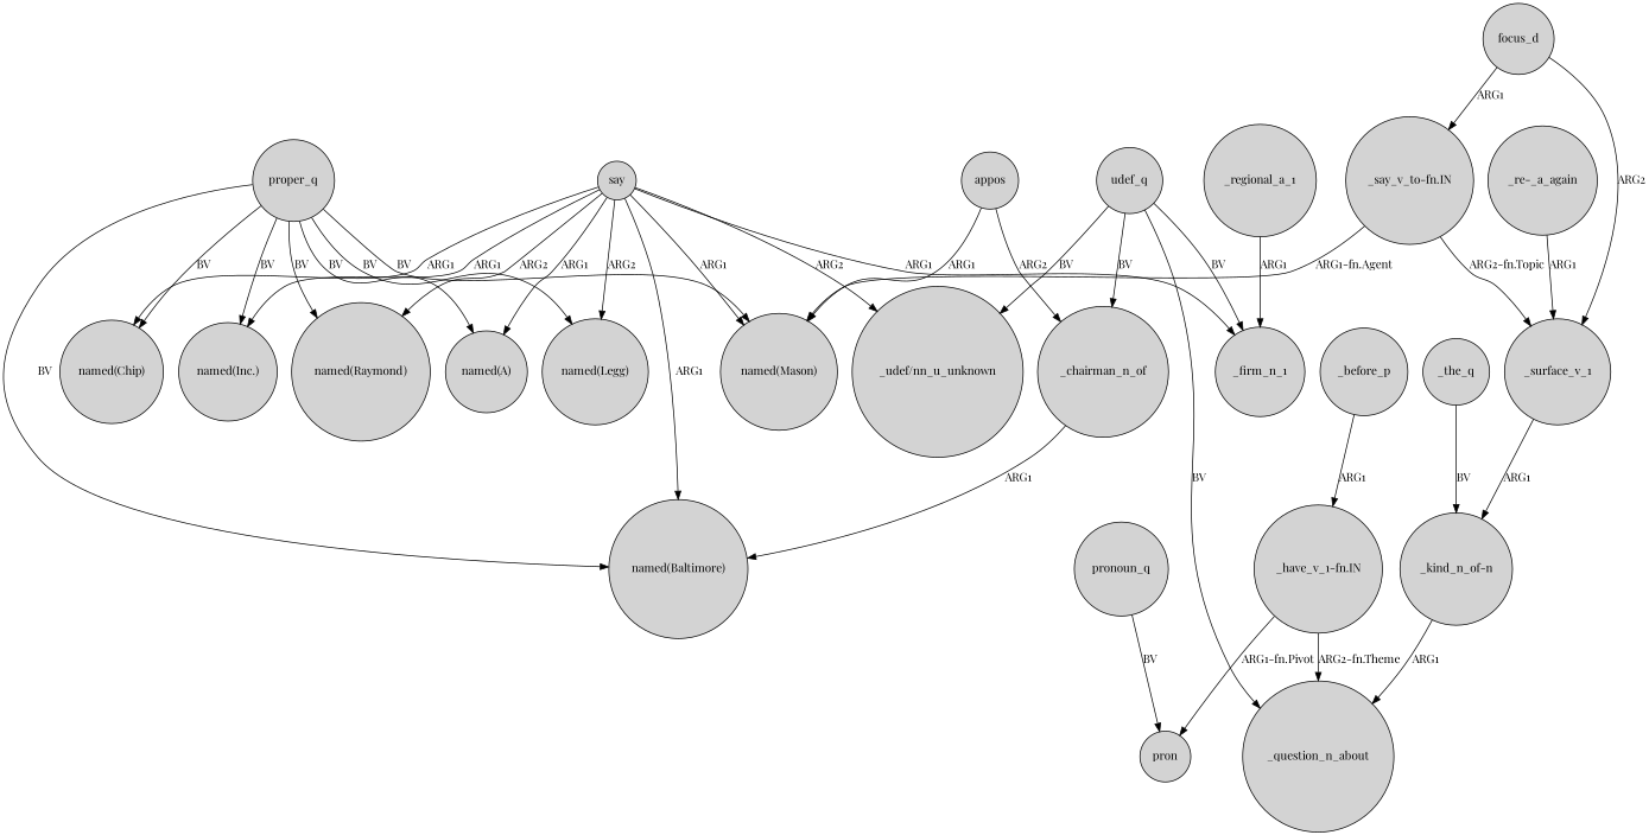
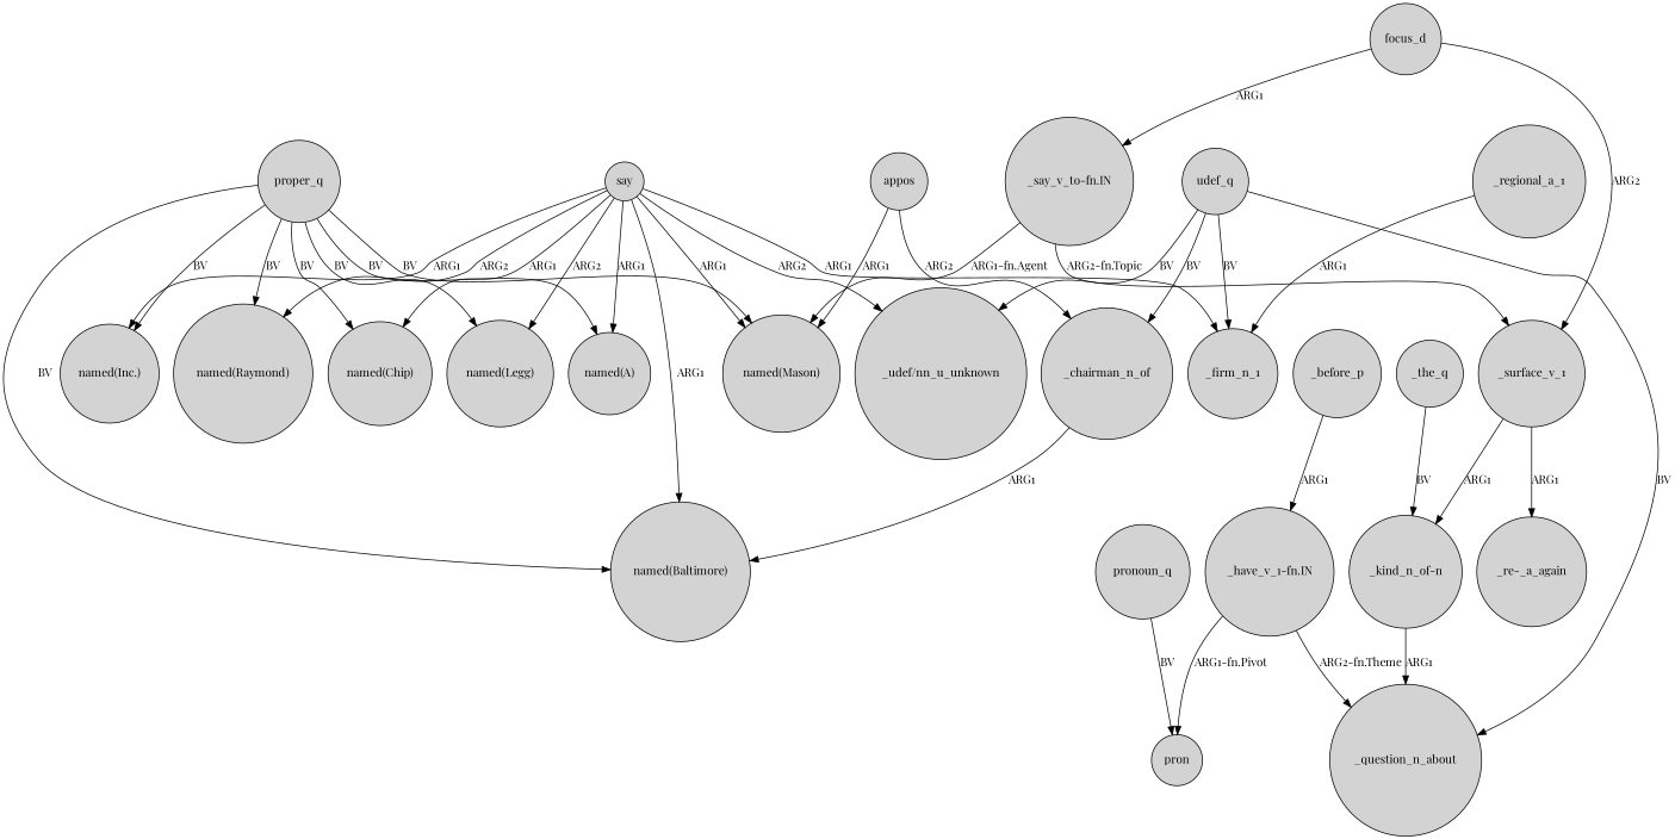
  digraph {
    fontname="Playfair Display"
    node [fontname="Playfair Display" shape=circle style=filled]
    edge [fontname="Playfair Display"]
    proper_q
    "named(Inc.)"
    "named(A)"
    "named(Mason)"
    "named(Legg)"
    "named(Chip)"
    "named(Baltimore)"
    "named(Raymond)"
    "_have_v_1-fn.IN"
    _question_n_about
    pron
    _regional_a_1
    _firm_n_1
    _chairman_n_of
    udef_q
    n16 [label="_udef/nn_u_unknown"]
    n17 [label=say]
    focus_d
    _surface_v_1
    "_say_v_to-fn.IN"
    "_kind_n_of-n"
    appos
    pronoun_q
    _before_p
    "_re-_a_again"
    _the_q
    proper_q -> "named(Inc.)" [label=BV]
    proper_q -> "named(A)" [label=BV]
    proper_q -> "named(Mason)" [label=BV]
    proper_q -> "named(Legg)" [label=BV]
    proper_q -> "named(Chip)" [label=BV]
    proper_q -> "named(Baltimore)" [label=BV]
    proper_q -> "named(Raymond)" [label=BV]
    "_have_v_1-fn.IN" -> _question_n_about [label="ARG2-fn.Theme"]
    "_have_v_1-fn.IN" -> pron [label="ARG1-fn.Pivot"]
    _regional_a_1 -> _firm_n_1 [label=ARG1]
    _chairman_n_of -> "named(Baltimore)" [label=ARG1]
    udef_q -> _question_n_about [label=BV]
    udef_q -> _firm_n_1 [label=BV]
    udef_q -> _chairman_n_of [label=BV]
    udef_q -> n16 [label=BV]
    n17 -> "named(Inc.)" [label=ARG1]
    n17 -> "named(A)" [label=ARG1]
    n17 -> "named(Mason)" [label=ARG1]
    n17 -> "named(Legg)" [label=ARG2]
    n17 -> "named(Chip)" [label=ARG1]
    n17 -> "named(Baltimore)" [label=ARG1]
    n17 -> "named(Raymond)" [label=ARG2]
    n17 -> _firm_n_1 [label=ARG1]
    n17 -> n16 [label=ARG2]
    focus_d -> _surface_v_1 [label=ARG2]
    focus_d -> "_say_v_to-fn.IN" [label=ARG1]
    _surface_v_1 -> "_kind_n_of-n" [label=ARG1]
    "_say_v_to-fn.IN" -> "named(Mason)" [label="ARG1-fn.Agent"]
    "_say_v_to-fn.IN" -> _surface_v_1 [label="ARG2-fn.Topic"]
    "_kind_n_of-n" -> _question_n_about [label=ARG1]
    appos -> "named(Mason)" [label=ARG1]
    appos -> _chairman_n_of [label=ARG2]
    pronoun_q -> pron [label=BV]
    _before_p -> "_have_v_1-fn.IN" [label=ARG1]
-   "_re-_a_again" -> _surface_v_1 [label=ARG1]
+   _surface_v_1 -> "_re-_a_again" [label=ARG1]
    _the_q -> "_kind_n_of-n" [label=BV]
  }
